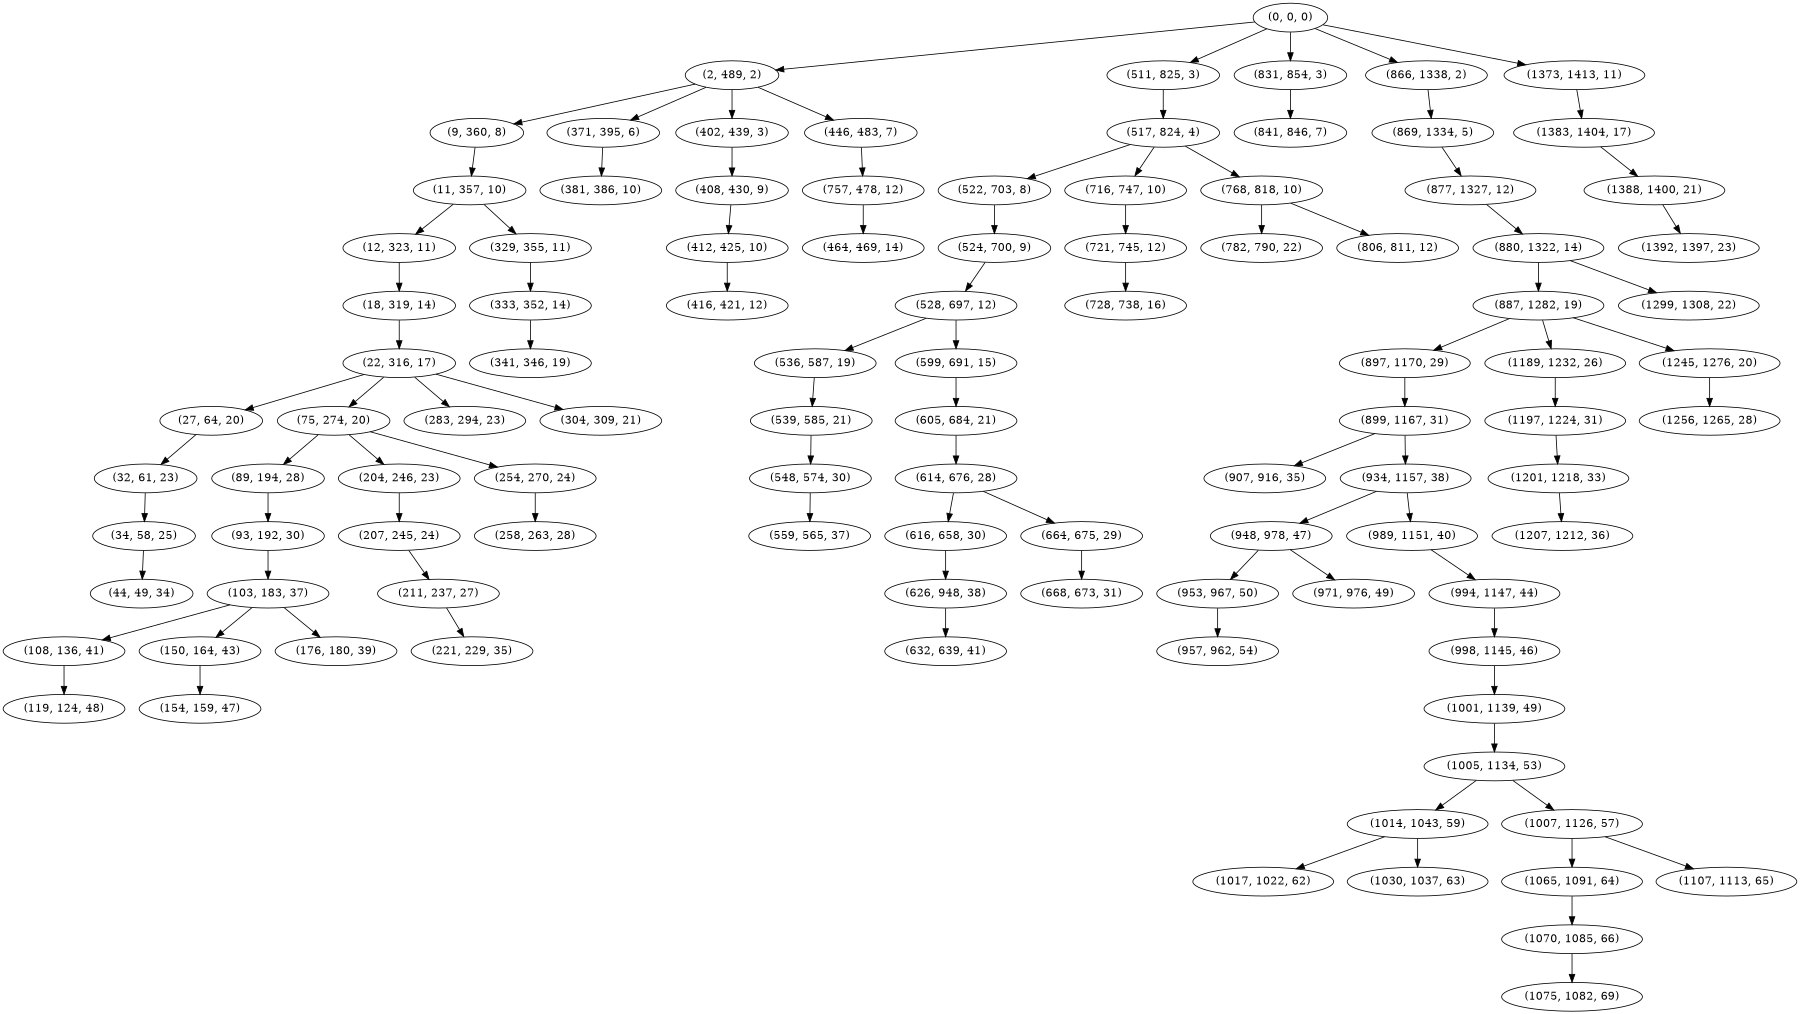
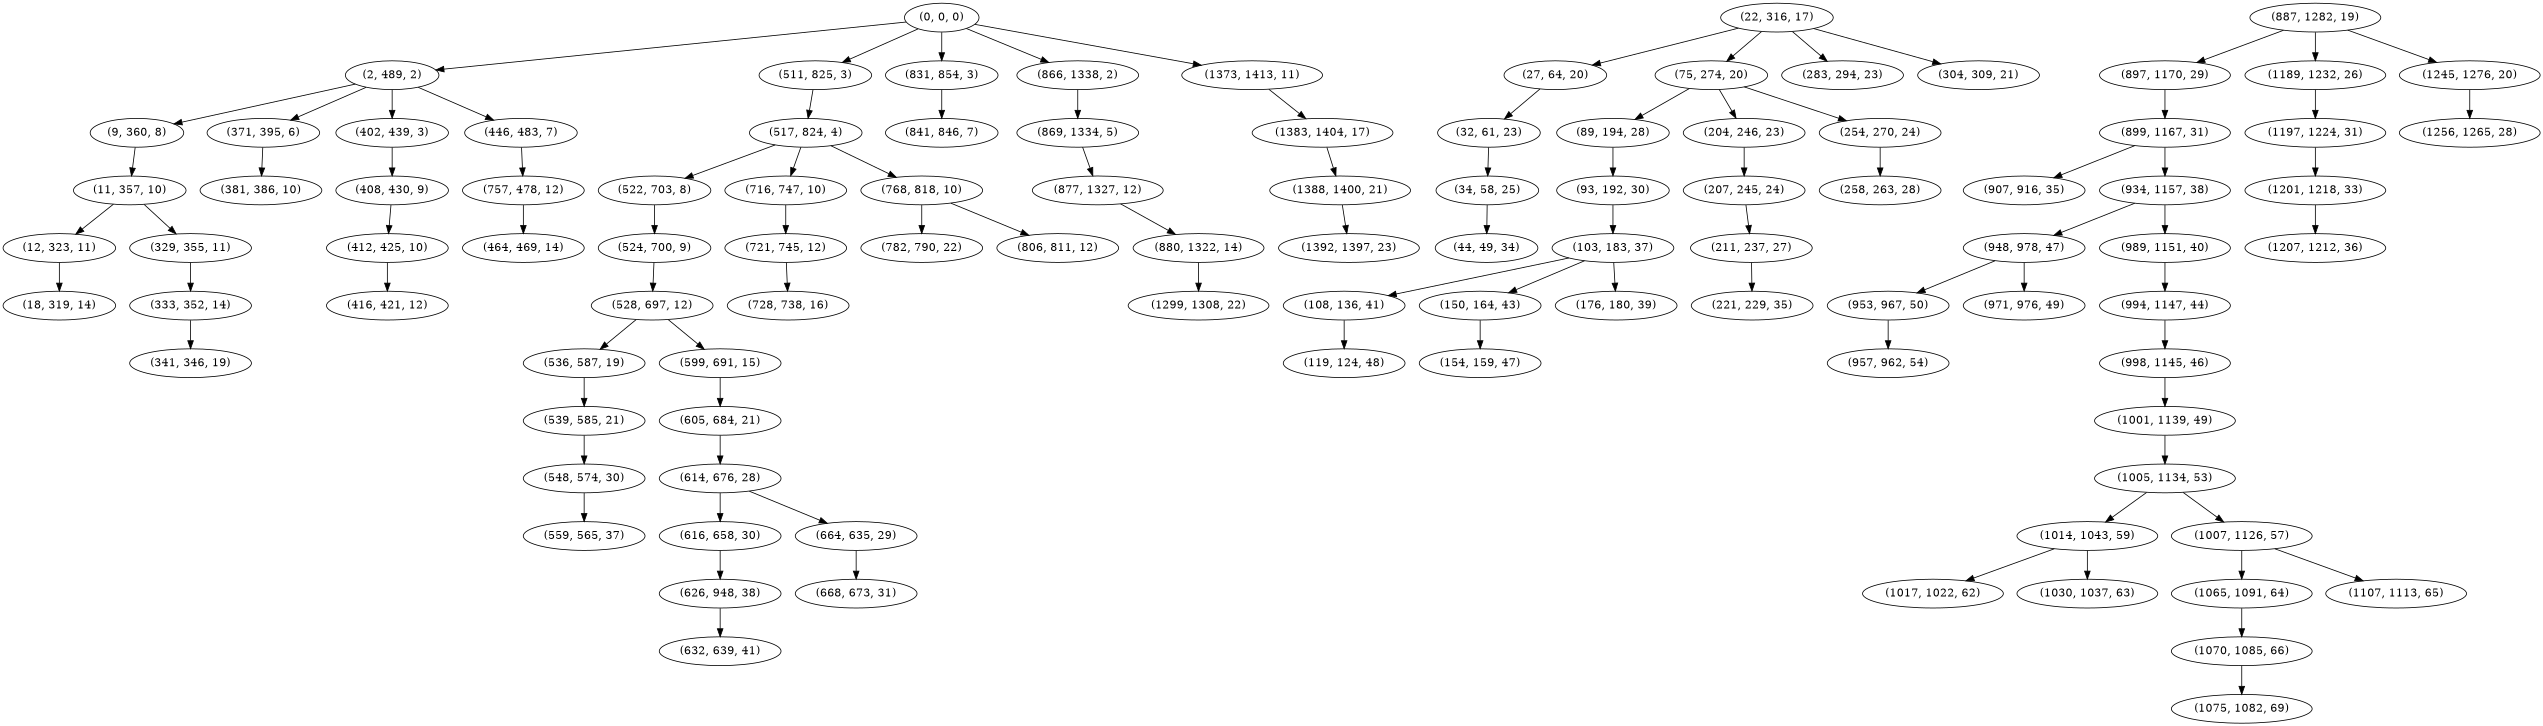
  digraph {
    "(0, 0, 0)"
    "(2, 489, 2)"
    "(511, 825, 3)"
    "(831, 854, 3)"
    "(866, 1338, 2)"
    "(1373, 1413, 11)"
    "(9, 360, 8)"
    "(371, 395, 6)"
    "(402, 439, 3)"
    "(446, 483, 7)"
    "(517, 824, 4)"
    "(841, 846, 7)"
    "(869, 1334, 5)"
    "(1383, 1404, 17)"
    "(11, 357, 10)"
    "(381, 386, 10)"
    "(408, 430, 9)"
    n18 [label="(757, 478, 12)"]
    "(12, 323, 11)"
    "(329, 355, 11)"
    "(18, 319, 14)"
    "(333, 352, 14)"
    "(22, 316, 17)"
    "(27, 64, 20)"
    "(75, 274, 20)"
    "(283, 294, 23)"
    "(304, 309, 21)"
    "(32, 61, 23)"
    "(89, 194, 28)"
    "(204, 246, 23)"
    "(254, 270, 24)"
    "(34, 58, 25)"
    "(44, 49, 34)"
    "(93, 192, 30)"
    "(207, 245, 24)"
    "(258, 263, 28)"
    "(103, 183, 37)"
    "(108, 136, 41)"
    "(150, 164, 43)"
    "(176, 180, 39)"
    "(119, 124, 48)"
    "(154, 159, 47)"
    "(211, 237, 27)"
    "(221, 229, 35)"
    "(341, 346, 19)"
    "(412, 425, 10)"
    "(416, 421, 12)"
    "(464, 469, 14)"
    "(522, 703, 8)"
    "(716, 747, 10)"
    "(768, 818, 10)"
    "(524, 700, 9)"
    "(721, 745, 12)"
    "(782, 790, 22)"
    "(806, 811, 12)"
    "(528, 697, 12)"
    "(536, 587, 19)"
    "(599, 691, 15)"
    "(539, 585, 21)"
    "(605, 684, 21)"
    "(548, 574, 30)"
    "(559, 565, 37)"
    "(614, 676, 28)"
    "(616, 658, 30)"
-   "(664, 675, 29)"
+   "(664, 675, 29)" [label="(664, 635, 29)"]
    n66 [label="(626, 948, 38)"]
    "(668, 673, 31)"
    "(632, 639, 41)"
    "(728, 738, 16)"
    "(877, 1327, 12)"
    "(880, 1322, 14)"
    "(887, 1282, 19)"
    "(1299, 1308, 22)"
    "(897, 1170, 29)"
    "(1189, 1232, 26)"
    "(1245, 1276, 20)"
    "(899, 1167, 31)"
    "(1197, 1224, 31)"
    "(1256, 1265, 28)"
    "(907, 916, 35)"
    "(934, 1157, 38)"
    "(948, 978, 47)"
    "(989, 1151, 40)"
    "(953, 967, 50)"
    "(971, 976, 49)"
    "(994, 1147, 44)"
    "(957, 962, 54)"
    "(998, 1145, 46)"
    "(1001, 1139, 49)"
    "(1005, 1134, 53)"
    "(1014, 1043, 59)"
    n92 [label="(1007, 1126, 57)"]
    "(1017, 1022, 62)"
    "(1030, 1037, 63)"
    "(1065, 1091, 64)"
    "(1107, 1113, 65)"
    "(1070, 1085, 66)"
    "(1075, 1082, 69)"
    "(1201, 1218, 33)"
    "(1207, 1212, 36)"
    "(1388, 1400, 21)"
    "(1392, 1397, 23)"
    "(0, 0, 0)" -> "(2, 489, 2)"
    "(0, 0, 0)" -> "(511, 825, 3)"
    "(0, 0, 0)" -> "(831, 854, 3)"
    "(0, 0, 0)" -> "(866, 1338, 2)"
    "(0, 0, 0)" -> "(1373, 1413, 11)"
    "(2, 489, 2)" -> "(9, 360, 8)"
    "(2, 489, 2)" -> "(371, 395, 6)"
    "(2, 489, 2)" -> "(402, 439, 3)"
    "(2, 489, 2)" -> "(446, 483, 7)"
    "(511, 825, 3)" -> "(517, 824, 4)"
    "(831, 854, 3)" -> "(841, 846, 7)"
    "(866, 1338, 2)" -> "(869, 1334, 5)"
    "(1373, 1413, 11)" -> "(1383, 1404, 17)"
    "(9, 360, 8)" -> "(11, 357, 10)"
    "(371, 395, 6)" -> "(381, 386, 10)"
    "(402, 439, 3)" -> "(408, 430, 9)"
    "(446, 483, 7)" -> n18
    "(517, 824, 4)" -> "(522, 703, 8)"
    "(517, 824, 4)" -> "(716, 747, 10)"
    "(517, 824, 4)" -> "(768, 818, 10)"
    "(869, 1334, 5)" -> "(877, 1327, 12)"
    "(1383, 1404, 17)" -> "(1388, 1400, 21)"
    "(11, 357, 10)" -> "(12, 323, 11)"
    "(11, 357, 10)" -> "(329, 355, 11)"
    "(408, 430, 9)" -> "(412, 425, 10)"
    n18 -> "(464, 469, 14)"
    "(12, 323, 11)" -> "(18, 319, 14)"
    "(329, 355, 11)" -> "(333, 352, 14)"
-   "(18, 319, 14)" -> "(22, 316, 17)"
    "(333, 352, 14)" -> "(341, 346, 19)"
    "(22, 316, 17)" -> "(27, 64, 20)"
    "(22, 316, 17)" -> "(75, 274, 20)"
    "(22, 316, 17)" -> "(283, 294, 23)"
    "(22, 316, 17)" -> "(304, 309, 21)"
    "(27, 64, 20)" -> "(32, 61, 23)"
    "(75, 274, 20)" -> "(89, 194, 28)"
    "(75, 274, 20)" -> "(204, 246, 23)"
    "(75, 274, 20)" -> "(254, 270, 24)"
    "(32, 61, 23)" -> "(34, 58, 25)"
    "(89, 194, 28)" -> "(93, 192, 30)"
    "(204, 246, 23)" -> "(207, 245, 24)"
    "(254, 270, 24)" -> "(258, 263, 28)"
    "(34, 58, 25)" -> "(44, 49, 34)"
    "(93, 192, 30)" -> "(103, 183, 37)"
    "(207, 245, 24)" -> "(211, 237, 27)"
    "(103, 183, 37)" -> "(108, 136, 41)"
    "(103, 183, 37)" -> "(150, 164, 43)"
    "(103, 183, 37)" -> "(176, 180, 39)"
    "(108, 136, 41)" -> "(119, 124, 48)"
    "(150, 164, 43)" -> "(154, 159, 47)"
    "(211, 237, 27)" -> "(221, 229, 35)"
    "(412, 425, 10)" -> "(416, 421, 12)"
    "(522, 703, 8)" -> "(524, 700, 9)"
    "(716, 747, 10)" -> "(721, 745, 12)"
    "(768, 818, 10)" -> "(782, 790, 22)"
    "(768, 818, 10)" -> "(806, 811, 12)"
    "(524, 700, 9)" -> "(528, 697, 12)"
    "(721, 745, 12)" -> "(728, 738, 16)"
    "(528, 697, 12)" -> "(536, 587, 19)"
    "(528, 697, 12)" -> "(599, 691, 15)"
    "(536, 587, 19)" -> "(539, 585, 21)"
    "(599, 691, 15)" -> "(605, 684, 21)"
    "(539, 585, 21)" -> "(548, 574, 30)"
    "(605, 684, 21)" -> "(614, 676, 28)"
    "(548, 574, 30)" -> "(559, 565, 37)"
    "(614, 676, 28)" -> "(616, 658, 30)"
    "(614, 676, 28)" -> "(664, 675, 29)"
    "(616, 658, 30)" -> n66
    "(664, 675, 29)" -> "(668, 673, 31)"
    n66 -> "(632, 639, 41)"
    "(877, 1327, 12)" -> "(880, 1322, 14)"
-   "(880, 1322, 14)" -> "(887, 1282, 19)"
    "(880, 1322, 14)" -> "(1299, 1308, 22)"
    "(887, 1282, 19)" -> "(897, 1170, 29)"
    "(887, 1282, 19)" -> "(1189, 1232, 26)"
    "(887, 1282, 19)" -> "(1245, 1276, 20)"
    "(897, 1170, 29)" -> "(899, 1167, 31)"
    "(1189, 1232, 26)" -> "(1197, 1224, 31)"
    "(1245, 1276, 20)" -> "(1256, 1265, 28)"
    "(899, 1167, 31)" -> "(907, 916, 35)"
    "(899, 1167, 31)" -> "(934, 1157, 38)"
    "(1197, 1224, 31)" -> "(1201, 1218, 33)"
    "(934, 1157, 38)" -> "(948, 978, 47)"
    "(934, 1157, 38)" -> "(989, 1151, 40)"
    "(948, 978, 47)" -> "(953, 967, 50)"
    "(948, 978, 47)" -> "(971, 976, 49)"
    "(989, 1151, 40)" -> "(994, 1147, 44)"
    "(953, 967, 50)" -> "(957, 962, 54)"
    "(994, 1147, 44)" -> "(998, 1145, 46)"
    "(998, 1145, 46)" -> "(1001, 1139, 49)"
    "(1001, 1139, 49)" -> "(1005, 1134, 53)"
    "(1005, 1134, 53)" -> "(1014, 1043, 59)"
    "(1005, 1134, 53)" -> n92
    "(1014, 1043, 59)" -> "(1017, 1022, 62)"
    "(1014, 1043, 59)" -> "(1030, 1037, 63)"
    n92 -> "(1065, 1091, 64)"
    n92 -> "(1107, 1113, 65)"
    "(1065, 1091, 64)" -> "(1070, 1085, 66)"
    "(1070, 1085, 66)" -> "(1075, 1082, 69)"
    "(1201, 1218, 33)" -> "(1207, 1212, 36)"
    "(1388, 1400, 21)" -> "(1392, 1397, 23)"
  }
